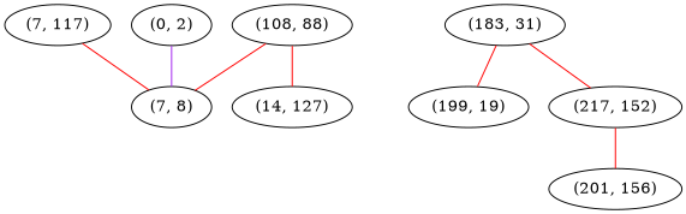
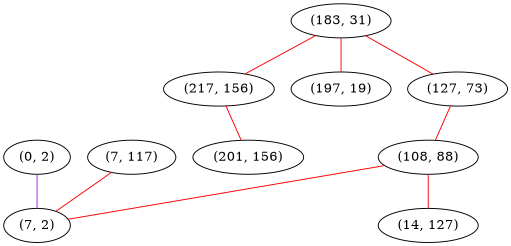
  graph {
    fontname="DejaVu Serif"
    node [fontname="DejaVu Serif"]
    edge [color=red fontname="DejaVu Serif" weight=1]
    "(7, 117)"
-   "(7, 2)" [label="(7, 8)"]
+   "(7, 2)"
    "(183, 31)"
-   "(199, 19)"
-   "(217, 156)" [label="(217, 152)"]
+   "(127, 73)"
+   "(199, 19)" [label="(197, 19)"]
+   "(217, 156)"
    "(108, 88)"
    "(14, 127)"
    n9 [label="(201, 156)"]
    n10 [label="(0, 2)"]
    "(7, 117)" -- "(7, 2)"
+   "(183, 31)" -- "(127, 73)"
    "(183, 31)" -- "(199, 19)"
    "(183, 31)" -- "(217, 156)"
+   "(127, 73)" -- "(108, 88)"
    "(217, 156)" -- n9
    "(108, 88)" -- "(7, 2)"
    "(108, 88)" -- "(14, 127)"
    n10 -- "(7, 2)" [color=purple weight=4]
  }
